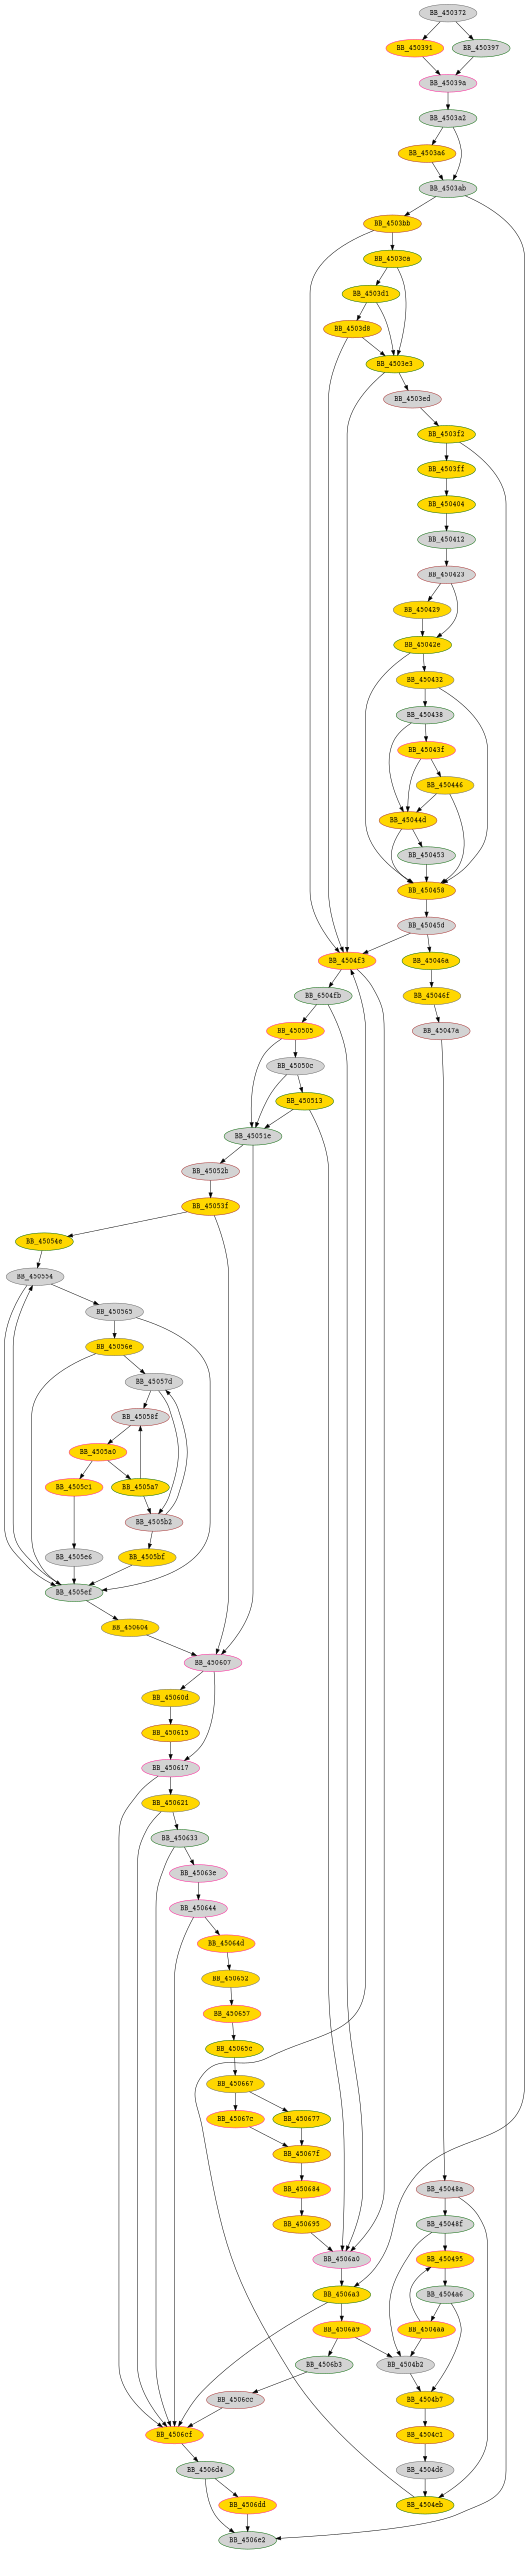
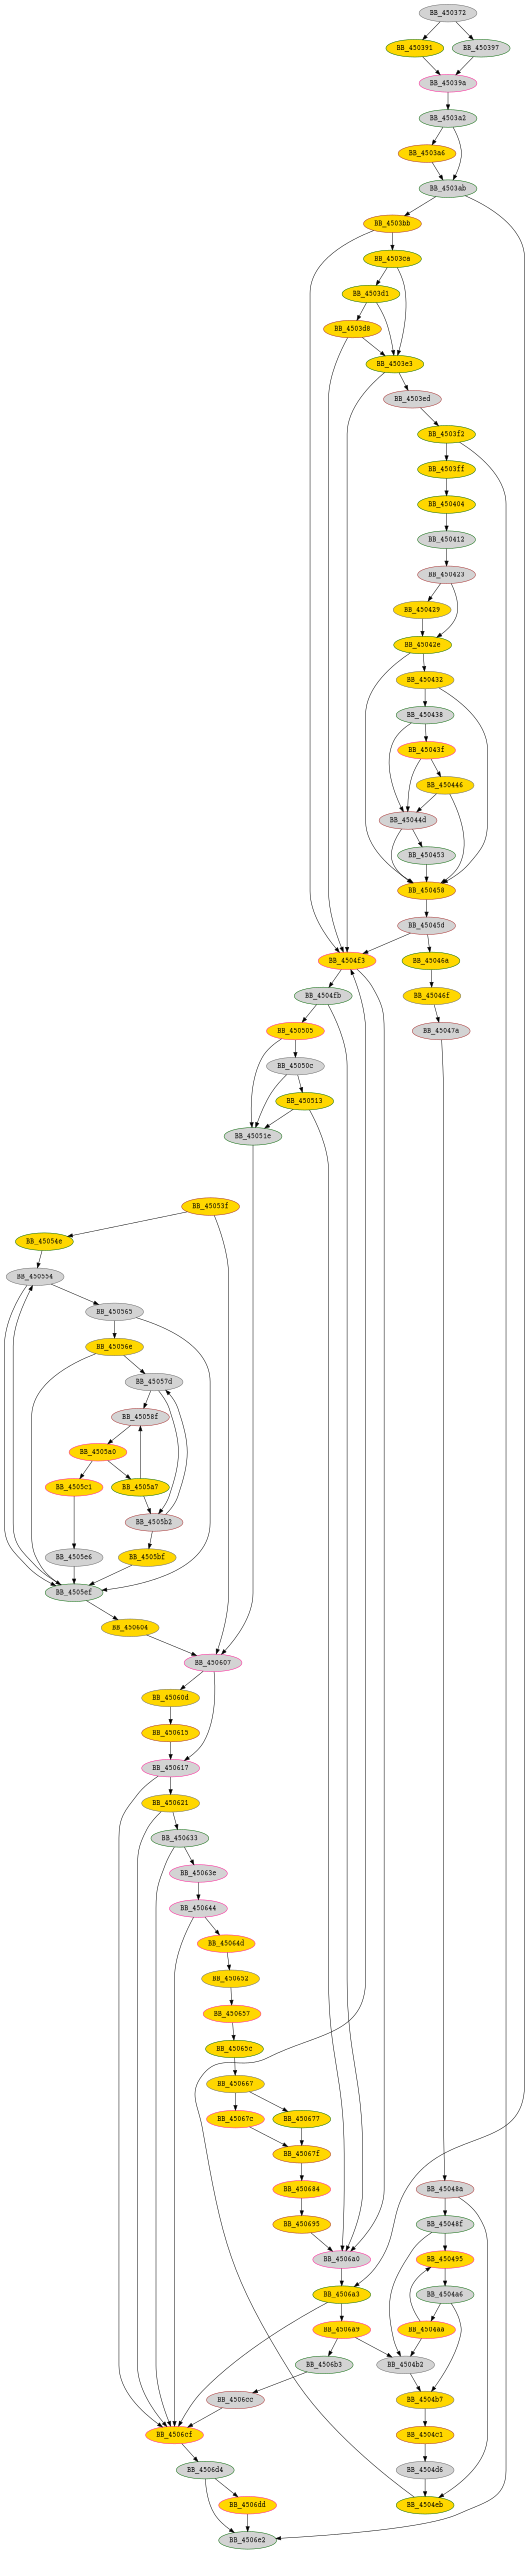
  digraph {
    fontname="Courier Prime"
    node [color=darkgreen fillcolor=gold fontname="Courier Prime" style=filled]
    edge [fontname="Courier Prime"]
    BB_450372 [color=gray40 fillcolor=lightgrey]
-   BB_450391 [color=deeppink]
+   BB_450391
    BB_450397 [fillcolor=lightgrey]
    BB_45039a [color=deeppink fillcolor=lightgrey]
    BB_4503a2 [fillcolor=lightgrey]
    BB_4503a6 [color=brown]
    BB_4503ab [fillcolor=lightgrey]
    BB_4503bb [color=brown]
    BB_4506a3
    BB_4503ca
    BB_4504f3 [color=deeppink]
    BB_4506cf [color=deeppink]
    BB_4506a9 [color=deeppink]
    BB_4503d1
    BB_4503e3
-   BB_4504fb [fillcolor=lightgrey label=BB_6504fb]
+   BB_4504fb [fillcolor=lightgrey]
    BB_4506a0 [color=deeppink fillcolor=lightgrey]
    BB_4506d4 [fillcolor=lightgrey]
    BB_4504b2 [color=gray40 fillcolor=lightgrey]
    BB_4506b3 [fillcolor=lightgrey]
    BB_4503d8 [color=brown]
    BB_4503ed [color=brown fillcolor=lightgrey]
    BB_450505 [color=deeppink]
    BB_4503f2
    BB_4503ff
    BB_4506e2 [fillcolor=lightgrey]
    BB_450404
    BB_450412 [fillcolor=lightgrey]
    BB_450423 [color=brown fillcolor=lightgrey]
    BB_450429 [color=gray40]
    BB_45042e
    BB_450432 [color=gray40]
    BB_450458 [color=brown]
    BB_450438 [fillcolor=lightgrey]
    BB_45045d [color=brown fillcolor=lightgrey]
    BB_45043f [color=deeppink]
-   BB_45044d [color=brown]
+   BB_45044d [color=brown fillcolor=lightgrey]
    BB_45046a
    BB_450446 [color=gray40]
    BB_450453 [fillcolor=lightgrey]
    BB_45046f [color=gray40]
    BB_45047a [color=brown fillcolor=lightgrey]
    BB_45048a [color=brown fillcolor=lightgrey]
    BB_45048f [fillcolor=lightgrey]
    BB_4504eb
    BB_450495 [color=deeppink]
    BB_4504a6 [fillcolor=lightgrey]
    BB_4504b7 [color=gray40]
    BB_4504aa [color=deeppink]
    BB_4504c1 [color=brown]
    BB_4504d6 [color=gray40 fillcolor=lightgrey]
    BB_45050c [color=gray40 fillcolor=lightgrey]
    BB_45051e [fillcolor=lightgrey]
    BB_450513
-   BB_45052b [color=brown fillcolor=lightgrey]
    BB_450607 [color=deeppink fillcolor=lightgrey]
    BB_45053f [color=brown]
    BB_45060d [color=gray40]
    BB_450617 [color=deeppink fillcolor=lightgrey]
    BB_45054e
    BB_450615 [color=brown]
    BB_450621 [color=gray40]
    BB_450554 [color=gray40 fillcolor=lightgrey]
    BB_450565 [color=gray40 fillcolor=lightgrey]
    BB_4505ef [fillcolor=lightgrey]
    BB_45056e [color=gray40]
    BB_450604 [color=gray40]
    BB_45057d [color=gray40 fillcolor=lightgrey]
    BB_45058f [color=brown fillcolor=lightgrey]
    BB_4505b2 [color=brown fillcolor=lightgrey]
    BB_4505a0 [color=deeppink]
    BB_4505bf [color=gray40]
    BB_4505a7
    BB_4505c1 [color=deeppink]
    BB_4505e6 [color=gray40 fillcolor=lightgrey]
    BB_450633 [fillcolor=lightgrey]
    BB_45063e [color=deeppink fillcolor=lightgrey]
    BB_4506dd [color=deeppink]
    BB_450644 [color=deeppink fillcolor=lightgrey]
    BB_45064d [color=deeppink]
    BB_450652 [color=gray40]
    BB_450657 [color=deeppink]
    BB_45065c
    BB_450667 [color=gray40]
    BB_450677
    BB_45067c [color=deeppink]
    BB_45067f [color=brown]
    BB_450684 [color=deeppink]
    BB_450695 [color=brown]
    BB_4506cc [color=brown fillcolor=lightgrey]
    BB_450372 -> BB_450391
    BB_450372 -> BB_450397
    BB_450391 -> BB_45039a
    BB_450397 -> BB_45039a
    BB_45039a -> BB_4503a2
    BB_4503a2 -> BB_4503a6
    BB_4503a2 -> BB_4503ab
    BB_4503a6 -> BB_4503ab
    BB_4503ab -> BB_4503bb
    BB_4503ab -> BB_4506a3
    BB_4503bb -> BB_4503ca
    BB_4503bb -> BB_4504f3
    BB_4506a3 -> BB_4506cf
    BB_4506a3 -> BB_4506a9
    BB_4503ca -> BB_4503d1
    BB_4503ca -> BB_4503e3
    BB_4504f3 -> BB_4504fb
    BB_4504f3 -> BB_4506a0
    BB_4506cf -> BB_4506d4
    BB_4506a9 -> BB_4504b2
    BB_4506a9 -> BB_4506b3
    BB_4503d1 -> BB_4503e3
    BB_4503d1 -> BB_4503d8
    BB_4503e3 -> BB_4504f3
    BB_4503e3 -> BB_4503ed
    BB_4504fb -> BB_4506a0
    BB_4504fb -> BB_450505
    BB_4506a0 -> BB_4506a3
    BB_4506d4 -> BB_4506e2
    BB_4506d4 -> BB_4506dd
    BB_4504b2 -> BB_4504b7
    BB_4506b3 -> BB_4506cc
    BB_4503d8 -> BB_4504f3
    BB_4503d8 -> BB_4503e3
    BB_4503ed -> BB_4503f2
    BB_450505 -> BB_45050c
    BB_450505 -> BB_45051e
    BB_4503f2 -> BB_4503ff
    BB_4503f2 -> BB_4506e2
    BB_4503ff -> BB_450404
    BB_450404 -> BB_450412
    BB_450412 -> BB_450423
    BB_450423 -> BB_450429
    BB_450423 -> BB_45042e
    BB_450429 -> BB_45042e
    BB_45042e -> BB_450432
    BB_45042e -> BB_450458
    BB_450432 -> BB_450458
    BB_450432 -> BB_450438
    BB_450458 -> BB_45045d
    BB_450438 -> BB_45043f
    BB_450438 -> BB_45044d
    BB_45045d -> BB_4504f3
    BB_45045d -> BB_45046a
    BB_45043f -> BB_45044d
    BB_45043f -> BB_450446
    BB_45044d -> BB_450458
    BB_45044d -> BB_450453
    BB_45046a -> BB_45046f
    BB_450446 -> BB_450458
    BB_450446 -> BB_45044d
    BB_450453 -> BB_450458
    BB_45046f -> BB_45047a
    BB_45047a -> BB_45048a
    BB_45048a -> BB_45048f
    BB_45048a -> BB_4504eb
    BB_45048f -> BB_4504b2
    BB_45048f -> BB_450495
    BB_4504eb -> BB_4504f3
    BB_450495 -> BB_4504a6
    BB_4504a6 -> BB_4504b7
    BB_4504a6 -> BB_4504aa
    BB_4504b7 -> BB_4504c1
    BB_4504aa -> BB_4504b2
    BB_4504aa -> BB_450495
    BB_4504c1 -> BB_4504d6
    BB_4504d6 -> BB_4504eb
    BB_45050c -> BB_45051e
    BB_45050c -> BB_450513
-   BB_45051e -> BB_45052b
    BB_45051e -> BB_450607
    BB_450513 -> BB_4506a0
    BB_450513 -> BB_45051e
-   BB_45052b -> BB_45053f
    BB_450607 -> BB_45060d
    BB_450607 -> BB_450617
    BB_45053f -> BB_450607
    BB_45053f -> BB_45054e
    BB_45060d -> BB_450615
    BB_450617 -> BB_4506cf
    BB_450617 -> BB_450621
    BB_45054e -> BB_450554
    BB_450615 -> BB_450617
    BB_450621 -> BB_4506cf
    BB_450621 -> BB_450633
    BB_450554 -> BB_450565
    BB_450554 -> BB_4505ef
    BB_450565 -> BB_4505ef
    BB_450565 -> BB_45056e
    BB_4505ef -> BB_450554
    BB_4505ef -> BB_450604
    BB_45056e -> BB_4505ef
    BB_45056e -> BB_45057d
    BB_450604 -> BB_450607
    BB_45057d -> BB_45058f
    BB_45057d -> BB_4505b2
    BB_45058f -> BB_4505a0
    BB_4505b2 -> BB_45057d
    BB_4505b2 -> BB_4505bf
    BB_4505a0 -> BB_4505a7
    BB_4505a0 -> BB_4505c1
    BB_4505bf -> BB_4505ef
    BB_4505a7 -> BB_45058f
    BB_4505a7 -> BB_4505b2
    BB_4505c1 -> BB_4505e6
    BB_4505e6 -> BB_4505ef
    BB_450633 -> BB_4506cf
    BB_450633 -> BB_45063e
    BB_45063e -> BB_450644
    BB_4506dd -> BB_4506e2
    BB_450644 -> BB_4506cf
    BB_450644 -> BB_45064d
    BB_45064d -> BB_450652
    BB_450652 -> BB_450657
    BB_450657 -> BB_45065c
    BB_45065c -> BB_450667
    BB_450667 -> BB_450677
    BB_450667 -> BB_45067c
    BB_450677 -> BB_45067f
    BB_45067c -> BB_45067f
    BB_45067f -> BB_450684
    BB_450684 -> BB_450695
    BB_450695 -> BB_4506a0
    BB_4506cc -> BB_4506cf
  }
